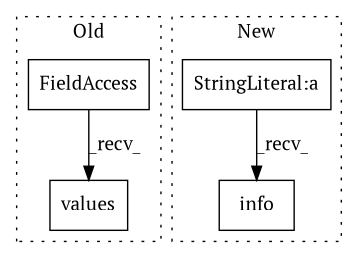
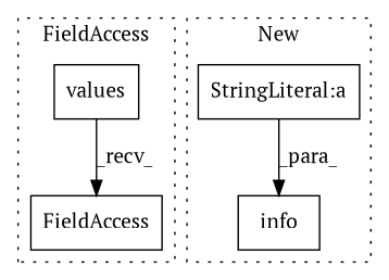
  digraph {
    fontname="PT Serif"
    node [a=32 fontname="PT Serif" shape=box]
    edge [fontname="PT Serif"]
    n1 [l=8 label=values s=1081]
    n2 [a=22 l=43 label=FieldAccess s=1037]
    n3 [l="5,1" label=info s="1034,1074"]
    n4 [a=27 l=3 label="StringLiteral:a" s=1060]
    subgraph cluster_1 {
-     label=Old
+     label=FieldAccess
      style=dotted
      n1
      n2
    }
    subgraph cluster_2 {
      label=New
      style=dotted
      n3
      n4
    }
-   n2 -> n1 [label=_recv_]
-   n4 -> n3 [label=_recv_]
+   n1 -> n2 [label=_recv_]
+   n4 -> n3 [label=_para_]
  }
